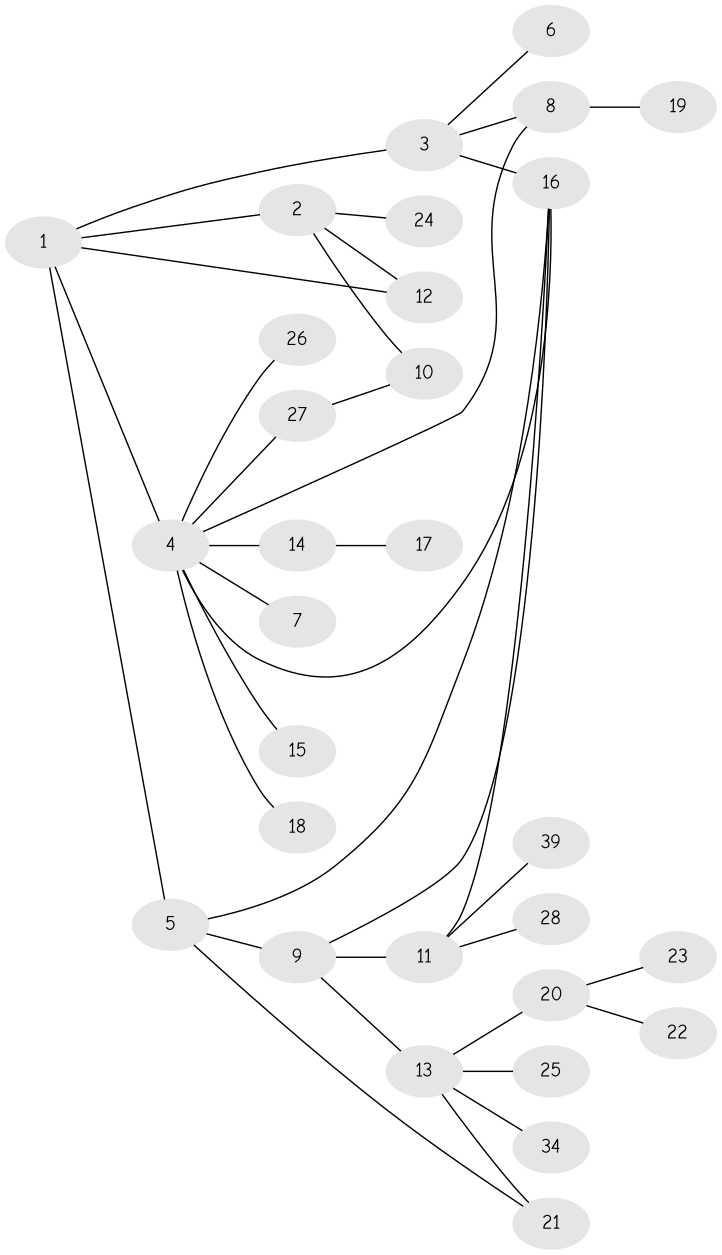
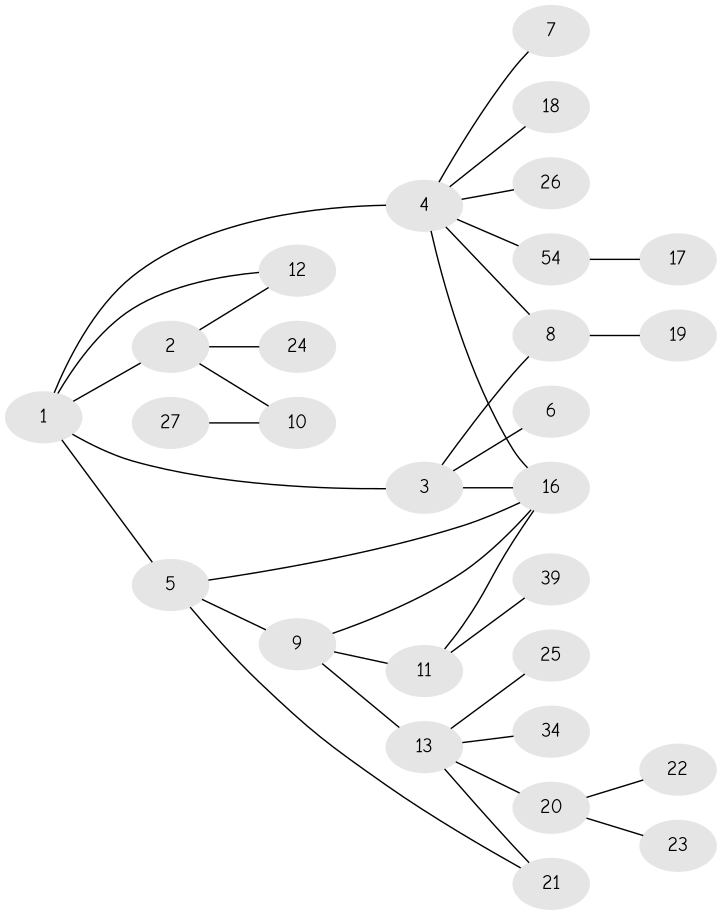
  graph {
    fontname="Comic Neue"
    rankdir=LR
    node [color=gray90 fontname="Comic Neue" style=filled]
    edge [fontname="Comic Neue" weight=1.0]
    1
    2
    3
    4
    5
    12
    10
    24
    6
    8
    16
    7
-   14
-   15
+   14 [label=54]
    18
    26
    27
    9
    21
    19
    17
    11
    13
-   28
    n25 [label=39]
    20
    25
    n28 [label=34]
    22
    23
    1 -- 2
    1 -- 3 [weight=2.0]
    1 -- 4
    1 -- 5
    1 -- 12
    2 -- 12
    2 -- 10 [weight=3.0]
    2 -- 24
    3 -- 6
    3 -- 8
    3 -- 16 [weight=7.0]
    4 -- 8
    4 -- 16
    4 -- 7
    4 -- 14
-   4 -- 15
    4 -- 18
    4 -- 26
-   4 -- 27
    5 -- 16
    5 -- 9
    5 -- 21
    8 -- 19
    14 -- 17
    27 -- 10
    9 -- 16
    9 -- 11
    9 -- 13
    11 -- 16
-   11 -- 28
    11 -- n25
    13 -- 21
    13 -- 20
    13 -- 25
    13 -- n28
    20 -- 22
    20 -- 23
  }
